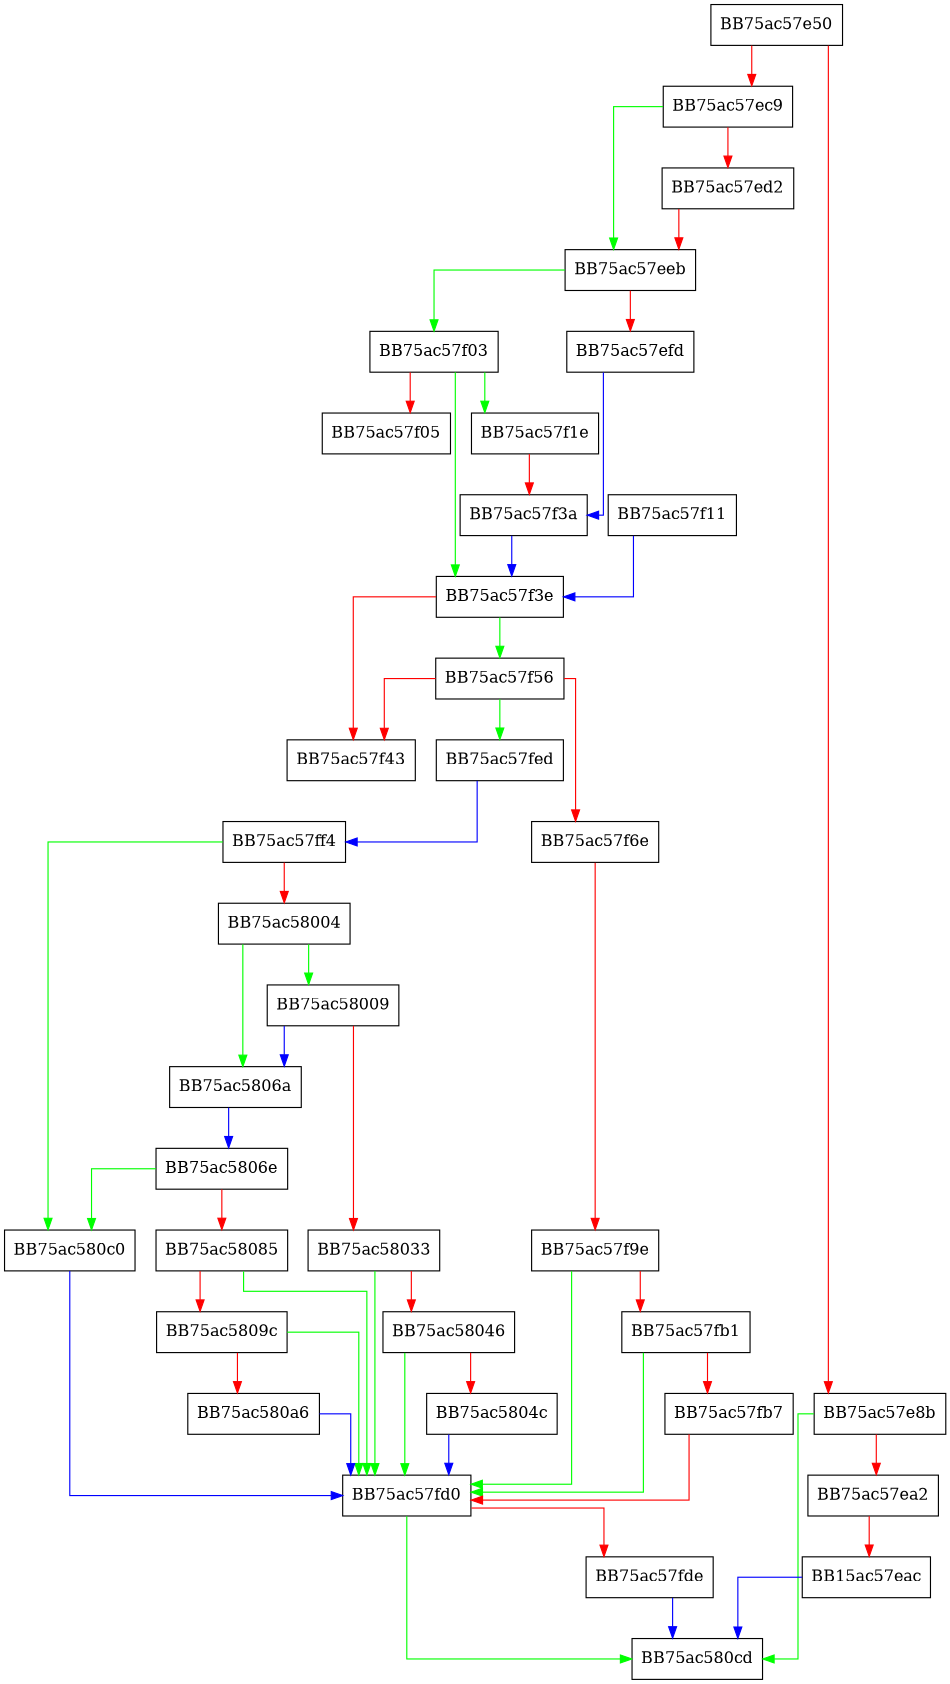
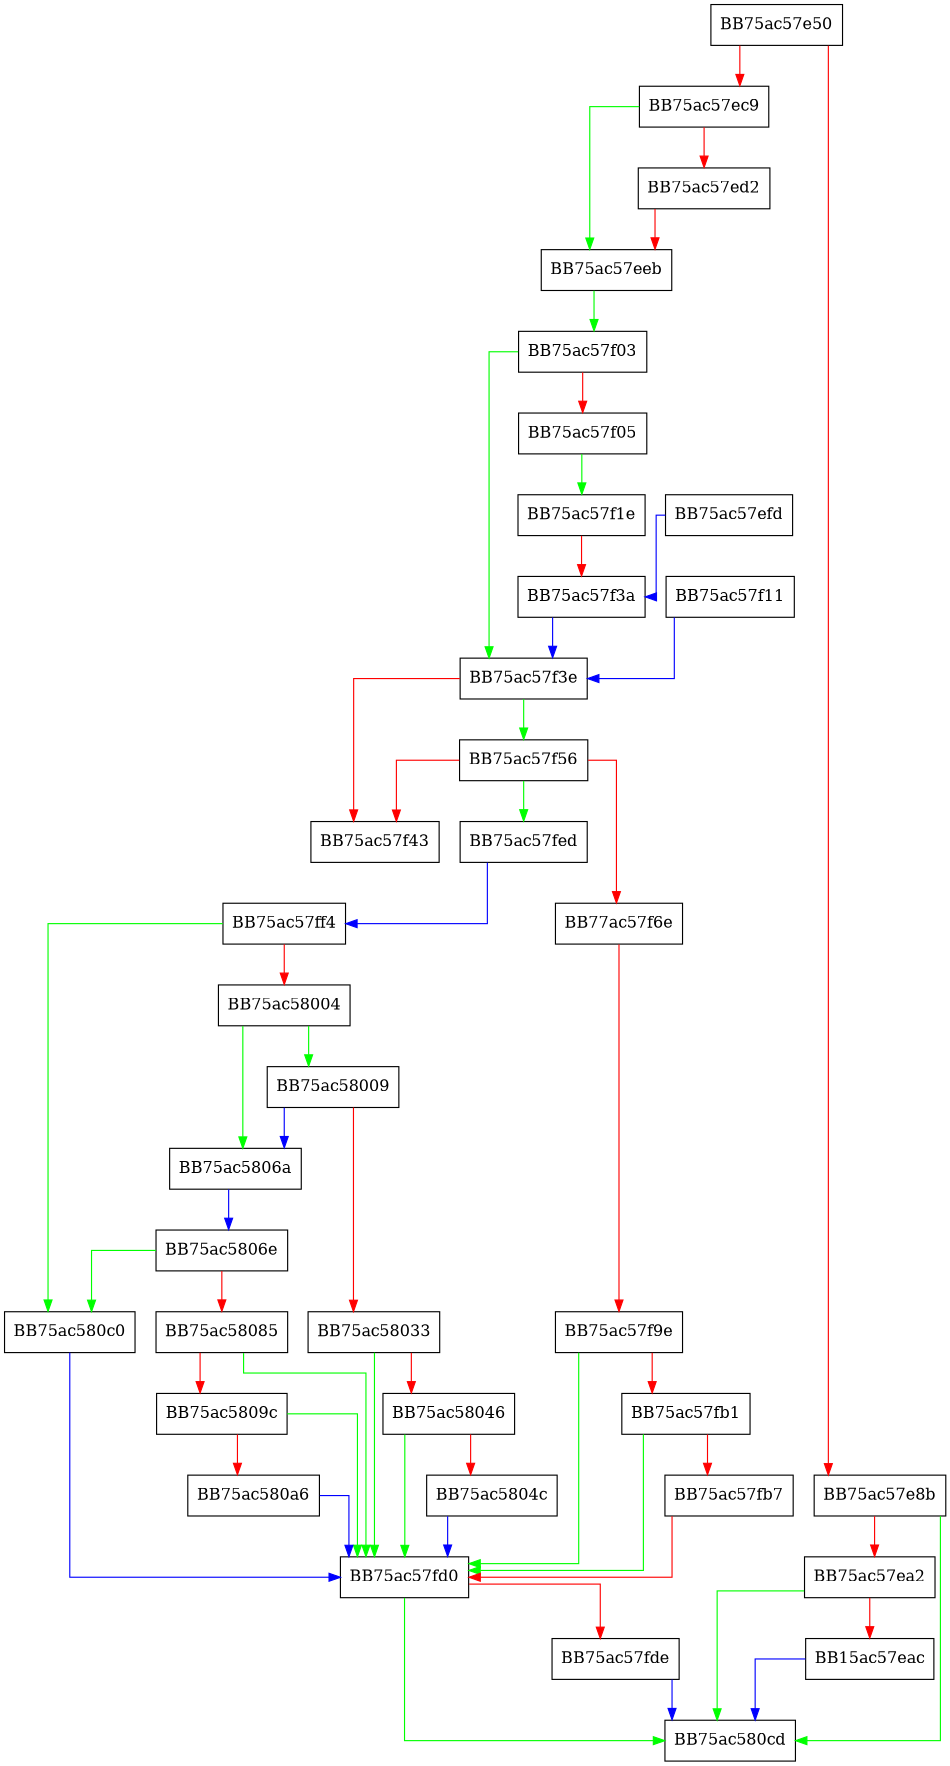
  digraph {
    splines=ortho
    node [shape=box]
    edge [color=red]
    BB75ac57e50
    BB75ac57ec9
    BB75ac57e8b
    BB75ac57eeb
    BB75ac57ed2
    BB75ac580cd
    BB75ac57ea2
    BB75ac57f03
    BB75ac57efd
    n10 [label=BB15ac57eac]
    BB75ac57f3e
    BB75ac57f05
    BB75ac57f3a
    BB75ac57f56
    BB75ac57f43
    BB75ac57f1e
    BB75ac57fed
-   BB75ac57f6e
+   BB75ac57f6e [label=BB77ac57f6e]
    BB75ac57f11
    BB75ac57ff4
    BB75ac57f9e
    BB75ac580c0
    BB75ac58004
    BB75ac57fd0
    BB75ac57fb1
    BB75ac57fde
    BB75ac57fb7
    BB75ac58009
    BB75ac5806a
    BB75ac5806e
    BB75ac58085
    BB75ac58033
    BB75ac5809c
    BB75ac58046
    BB75ac5804c
    BB75ac580a6
    BB75ac57e50 -> BB75ac57ec9
    BB75ac57e50 -> BB75ac57e8b
    BB75ac57ec9 -> BB75ac57eeb [color=green]
    BB75ac57ec9 -> BB75ac57ed2
    BB75ac57e8b -> BB75ac580cd [color=green]
    BB75ac57e8b -> BB75ac57ea2
    BB75ac57eeb -> BB75ac57f03 [color=green]
-   BB75ac57eeb -> BB75ac57efd
    BB75ac57ed2 -> BB75ac57eeb
+   BB75ac57ea2 -> BB75ac580cd [color=green]
    BB75ac57ea2 -> n10
    BB75ac57f03 -> BB75ac57f3e [color=green]
    BB75ac57f03 -> BB75ac57f05
    BB75ac57efd -> BB75ac57f3a [color=blue]
    n10 -> BB75ac580cd [color=blue]
    BB75ac57f3e -> BB75ac57f56 [color=green]
    BB75ac57f3e -> BB75ac57f43
-   BB75ac57f03 -> BB75ac57f1e [color=green]
+   BB75ac57f05 -> BB75ac57f1e [color=green]
    BB75ac57f3a -> BB75ac57f3e [color=blue]
    BB75ac57f56 -> BB75ac57f43
    BB75ac57f56 -> BB75ac57fed [color=green]
    BB75ac57f56 -> BB75ac57f6e
    BB75ac57f1e -> BB75ac57f3a
    BB75ac57fed -> BB75ac57ff4 [color=blue]
    BB75ac57f6e -> BB75ac57f9e
    BB75ac57f11 -> BB75ac57f3e [color=blue]
    BB75ac57ff4 -> BB75ac580c0 [color=green]
    BB75ac57ff4 -> BB75ac58004
    BB75ac57f9e -> BB75ac57fd0 [color=green]
    BB75ac57f9e -> BB75ac57fb1
    BB75ac580c0 -> BB75ac57fd0 [color=blue]
    BB75ac58004 -> BB75ac58009 [color=green]
    BB75ac58004 -> BB75ac5806a [color=green]
    BB75ac57fd0 -> BB75ac580cd [color=green]
    BB75ac57fd0 -> BB75ac57fde
    BB75ac57fb1 -> BB75ac57fd0 [color=green]
    BB75ac57fb1 -> BB75ac57fb7
    BB75ac57fde -> BB75ac580cd [color=blue]
    BB75ac57fb7 -> BB75ac57fd0
    BB75ac58009 -> BB75ac5806a [color=blue]
    BB75ac58009 -> BB75ac58033
    BB75ac5806a -> BB75ac5806e [color=blue]
    BB75ac5806e -> BB75ac580c0 [color=green]
    BB75ac5806e -> BB75ac58085
    BB75ac58085 -> BB75ac57fd0 [color=green]
    BB75ac58085 -> BB75ac5809c
    BB75ac58033 -> BB75ac57fd0 [color=green]
    BB75ac58033 -> BB75ac58046
    BB75ac5809c -> BB75ac57fd0 [color=green]
    BB75ac5809c -> BB75ac580a6
    BB75ac58046 -> BB75ac57fd0 [color=green]
    BB75ac58046 -> BB75ac5804c
    BB75ac5804c -> BB75ac57fd0 [color=blue]
    BB75ac580a6 -> BB75ac57fd0 [color=blue]
  }
